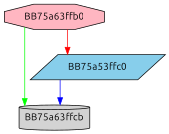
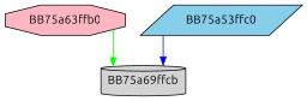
  digraph {
    fontname=Ubuntu
    splines=ortho
    node [fontname=Ubuntu style=filled]
    edge [fontname=Ubuntu]
    BB75a63ffb0 [fillcolor=lightpink shape=octagon]
-   BB75a63ffcb [fillcolor=lightgrey shape=cylinder]
+   BB75a63ffcb [fillcolor=lightgrey shape=cylinder label=BB75a69ffcb]
    n3 [fillcolor=skyblue label=BB75a53ffc0 shape=parallelogram]
    BB75a63ffb0 -> BB75a63ffcb [color=green]
-   BB75a63ffb0 -> n3 [color=red]
    n3 -> BB75a63ffcb [color=blue]
  }
